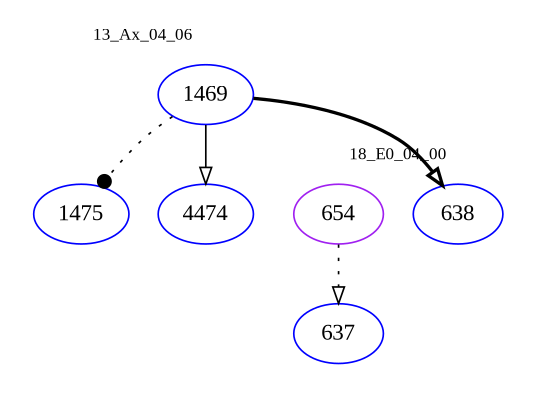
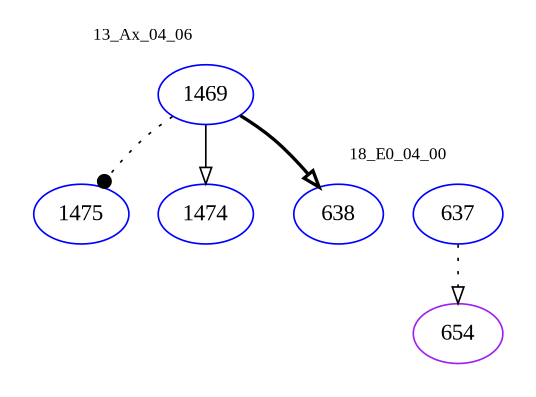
  digraph {
    fontname="Liberation Serif"
    node [color=blue fontname="Liberation Serif"]
    edge [arrowhead=onormal color=black fontname="Liberation Serif" style=dotted]
    n1 [label=1469]
    n2 [label=1475]
-   n3 [label=4474]
+   n3 [label=1474]
    n4 [label=637]
    n5 [label=638]
    n6 [color=purple label=654]
    subgraph cluster_1 {
      color=white
      fontsize=10
      label="13_Ax_04_06"
      n1
      n2
      n3
    }
    subgraph cluster_2 {
      color=white
      fontsize=10
      label="18_E0_04_00"
      n4
      n5
      n6
    }
    n1 -> n2 [arrowhead=dot]
    n1 -> n3 [style=solid]
    n1 -> n5 [style=bold]
-   n6 -> n4
+   n4 -> n6
  }
